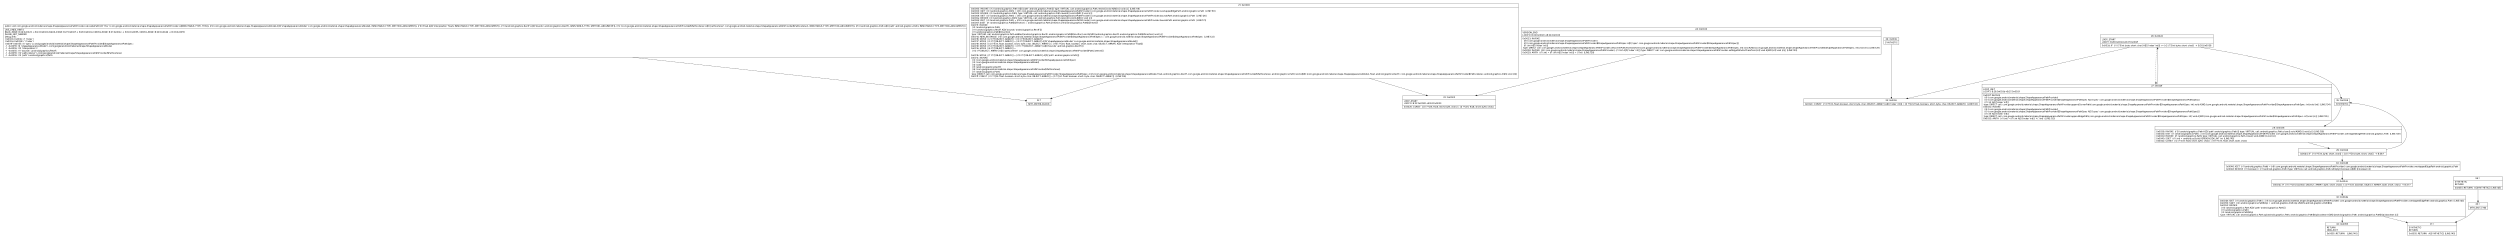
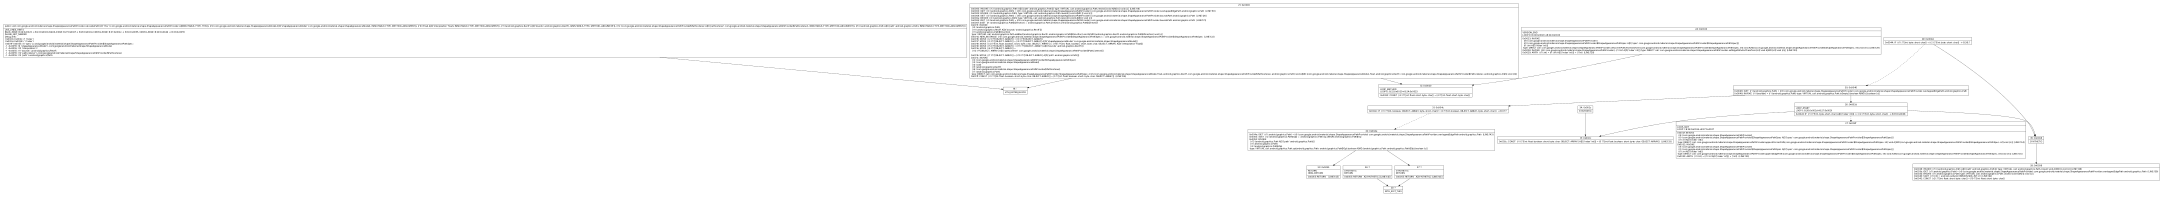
  digraph {
    fontname=Inter
    node [fontname=Inter shape=record]
    edge [fontname=Inter]
    n1 [label="{19\:\ ?|MTH_ENTER_BLOCK\l}"]
    n2 [label="{21\:\ 0x0000|0x0000: INVOKE  (r13 I:android.graphics.Path A[D('path' android.graphics.Path)]) type: VIRTUAL call: android.graphics.Path.rewind():void A[MD:():void (c)] (LINE:118)\l0x0003: IGET  (r0 I:android.graphics.Path) = (r8 I:com.google.android.material.shape.ShapeAppearancePathProvider) com.google.android.material.shape.ShapeAppearancePathProvider.overlappedEdgePath android.graphics.Path  (LINE:119)\l0x0005: INVOKE  (r0 I:android.graphics.Path) type: VIRTUAL call: android.graphics.Path.rewind():void A[MD:():void (c)]\l0x0008: IGET  (r0 I:android.graphics.Path) = (r8 I:com.google.android.material.shape.ShapeAppearancePathProvider) com.google.android.material.shape.ShapeAppearancePathProvider.boundsPath android.graphics.Path  (LINE:120)\l0x000a: INVOKE  (r0 I:android.graphics.Path) type: VIRTUAL call: android.graphics.Path.rewind():void A[MD:():void (c)]\l0x000d: IGET  (r0 I:android.graphics.Path) = (r8 I:com.google.android.material.shape.ShapeAppearancePathProvider) com.google.android.material.shape.ShapeAppearancePathProvider.boundsPath android.graphics.Path  (LINE:121)\l0x000f: SGET  (r1 I:android.graphics.Path$Direction) =  android.graphics.Path.Direction.CW android.graphics.Path$Direction \l0x0011: INVOKE  \l  (r0 I:android.graphics.Path)\l  (r11 I:android.graphics.RectF A[D('bounds' android.graphics.RectF)])\l  (r1 I:android.graphics.Path$Direction)\l type: VIRTUAL call: android.graphics.Path.addRect(android.graphics.RectF, android.graphics.Path$Direction):void A[MD:(android.graphics.RectF, android.graphics.Path$Direction):void (c)]\l0x0014: NEW_INSTANCE  (r0 I:com.google.android.material.shape.ShapeAppearancePathProvider$ShapeAppearancePathSpec) =  com.google.android.material.shape.ShapeAppearancePathProvider$ShapeAppearancePathSpec  (LINE:122)\l0x0016: MOVE  (r2 I:??[OBJECT, ARRAY]) = (r0 I:??[OBJECT, ARRAY]) \l0x0017: MOVE  (r3 I:??[OBJECT, ARRAY]) = (r9 I:??[OBJECT, ARRAY] A[D('shapeAppearanceModel' com.google.android.material.shape.ShapeAppearanceModel)]) \l0x0018: MOVE  (r4 I:??[int, float, boolean, short, byte, char, OBJECT, ARRAY]) = (r10 I:??[int, float, boolean, short, byte, char, OBJECT, ARRAY] A[D('interpolation' float)]) \l0x0019: MOVE  (r5 I:??[OBJECT, ARRAY]) = (r11 I:??[OBJECT, ARRAY] A[D('bounds' android.graphics.RectF)]) \l0x001a: MOVE  (r6 I:??[OBJECT, ARRAY]) = \l  (r12 I:??[OBJECT, ARRAY] A[D('pathListener' com.google.android.material.shape.ShapeAppearancePathProvider$PathListener)])\l \l0x001b: MOVE  (r7 I:??[OBJECT, ARRAY]) = (r13 I:??[OBJECT, ARRAY] A[D('path' android.graphics.Path)]) \l0x001c: INVOKE  \l  (r2 I:com.google.android.material.shape.ShapeAppearancePathProvider$ShapeAppearancePathSpec)\l  (r3 I:com.google.android.material.shape.ShapeAppearanceModel)\l  (r4 I:call)\l  (r5 I:android.graphics.RectF)\l  (r6 I:com.google.android.material.shape.ShapeAppearancePathProvider$PathListener)\l  (r7 I:android.graphics.Path)\l type: DIRECT call: com.google.android.material.shape.ShapeAppearancePathProvider.ShapeAppearancePathSpec.\<init\>(com.google.android.material.shape.ShapeAppearanceModel, float, android.graphics.RectF, com.google.android.material.shape.ShapeAppearancePathProvider$PathListener, android.graphics.Path):void A[MD:(com.google.android.material.shape.ShapeAppearanceModel, float, android.graphics.RectF, com.google.android.material.shape.ShapeAppearancePathProvider$PathListener, android.graphics.Path):void (m)]\l0x001f: CONST  (r1 I:??[int, float, boolean, short, byte, char, OBJECT, ARRAY]) = (0 ??[int, float, boolean, short, byte, char, OBJECT, ARRAY])  (LINE:128)\l}"]
-   n3 [label="{22\:\ 0x0020|LOOP_START\lLOOP:0: B:22:0x0020\-\>B:24:0x0023\l|0x0020: CONST  (r2 I:??[int, float, short, byte, char]) = (4 ??[int, float, short, byte, char]) \l}"]
+   n3 [label="{22\:\ 0x0020|LOOP_METHOD\lLOOP:0: B:22:0x0020\-\>B:24:0x0023\l|0x0020: CONST  (r2 I:??[int, float, short, byte, char]) = (4 ??[int, float, short, byte, char]) \l}"]
    n4 [label="{24\:\ 0x0023|VERSION_END\lLOOP:0: B:22:0x0020\-\>B:24:0x0023\l|0x0023: INVOKE  \l  (r8 I:com.google.android.material.shape.ShapeAppearancePathProvider)\l  (r0 I:com.google.android.material.shape.ShapeAppearancePathProvider$ShapeAppearancePathSpec A[D('spec' com.google.android.material.shape.ShapeAppearancePathProvider$ShapeAppearancePathSpec)])\l  (r1 I:int A[D('index' int)])\l type: DIRECT call: com.google.android.material.shape.ShapeAppearancePathProvider.setCornerPathAndTransform(com.google.android.material.shape.ShapeAppearancePathProvider$ShapeAppearancePathSpec, int):void A[MD:(com.google.android.material.shape.ShapeAppearancePathProvider$ShapeAppearancePathSpec, int):void (m)] (LINE:129)\l0x0026: INVOKE  (r8 I:com.google.android.material.shape.ShapeAppearancePathProvider), (r1 I:int A[D('index' int)]) type: DIRECT call: com.google.android.material.shape.ShapeAppearancePathProvider.setEdgePathAndTransform(int):void A[MD:(int):void (m)] (LINE:130)\l0x0029: ARITH  (r1 I:int) = (r1 I:int A[D('index' int)]) + (1 int)  (LINE:128)\l}"]
    n5 [label="{34\:\ 0x002c|SYNTHETIC\l}"]
    n6 [label="{25\:\ 0x002c|0x002c: CONST  (r1 I:??[int, float, boolean, short, byte, char, OBJECT, ARRAY] A[D('index' int)]) = (0 ??[int, float, boolean, short, byte, char, OBJECT, ARRAY])  (LINE:133)\l}"]
    n7 [label="{26\:\ 0x002d|LOOP_START\lLOOP:1: B:26:0x002d\-\>B:27:0x002f\l|0x002d: IF  (r1 I:??[int, byte, short, char] A[D('index' int)]) \>= (r2 I:??[int, byte, short, char])  \-\> B:35:0x0038 \l}"]
    n8 [label="{27\:\ 0x002f|LOOP_IGET\lLOOP:1: B:26:0x002d\-\>B:27:0x002f\l|0x002f: INVOKE  \l  (r8 I:com.google.android.material.shape.ShapeAppearancePathProvider)\l  (r0 I:com.google.android.material.shape.ShapeAppearancePathProvider$ShapeAppearancePathSpec A[D('spec' com.google.android.material.shape.ShapeAppearancePathProvider$ShapeAppearancePathSpec)])\l  (r1 I:int A[D('index' int)])\l type: DIRECT call: com.google.android.material.shape.ShapeAppearancePathProvider.appendCornerPath(com.google.android.material.shape.ShapeAppearancePathProvider$ShapeAppearancePathSpec, int):void A[MD:(com.google.android.material.shape.ShapeAppearancePathProvider$ShapeAppearancePathSpec, int):void (m)] (LINE:134)\l0x0032: INVOKE  \l  (r8 I:com.google.android.material.shape.ShapeAppearancePathProvider)\l  (r0 I:com.google.android.material.shape.ShapeAppearancePathProvider$ShapeAppearancePathSpec A[D('spec' com.google.android.material.shape.ShapeAppearancePathProvider$ShapeAppearancePathSpec)])\l  (r1 I:int A[D('index' int)])\l type: DIRECT call: com.google.android.material.shape.ShapeAppearancePathProvider.appendEdgePath(com.google.android.material.shape.ShapeAppearancePathProvider$ShapeAppearancePathSpec, int):void A[MD:(com.google.android.material.shape.ShapeAppearancePathProvider$ShapeAppearancePathSpec, int):void (m)] (LINE:135)\l0x0035: ARITH  (r1 I:int) = (r1 I:int A[D('index' int)]) + (1 int)  (LINE:133)\l}"]
    n9 [label="{35\:\ 0x0038|SYNTHETIC\l}"]
    n10 [label="{28\:\ 0x0038|0x0038: INVOKE  (r13 I:android.graphics.Path A[D('path' android.graphics.Path)]) type: VIRTUAL call: android.graphics.Path.close():void A[MD:():void (c)] (LINE:138)\l0x003b: IGET  (r1 I:android.graphics.Path) = (r8 I:com.google.android.material.shape.ShapeAppearancePathProvider) com.google.android.material.shape.ShapeAppearancePathProvider.overlappedEdgePath android.graphics.Path  (LINE:139)\l0x003d: INVOKE  (r1 I:android.graphics.Path) type: VIRTUAL call: android.graphics.Path.close():void A[MD:():void (c)]\l0x0040: SGET  (r1 I:int) =  android.os.Build.VERSION.SDK_INT int  (LINE:142)\l0x0042: CONST  (r2 I:??[int, float, short, byte, char]) = (19 ??[int, float, short, byte, char]) \l}"]
    n11 [label="{29\:\ 0x0044|0x0044: IF  (r1 I:??[int, byte, short, char]) \< (r2 I:??[int, byte, short, char])  \-\> B:36:? \l}"]
    n12 [label="{30\:\ 0x0046|0x0046: IGET  (r1 I:android.graphics.Path) = (r8 I:com.google.android.material.shape.ShapeAppearancePathProvider) com.google.android.material.shape.ShapeAppearancePathProvider.overlappedEdgePath android.graphics.Path \l0x0048: INVOKE  (r1 I:boolean) = (r1 I:android.graphics.Path) type: VIRTUAL call: android.graphics.Path.isEmpty():boolean A[MD:():boolean (c)]\l}"]
    n13 [label="{31\:\ 0x004c|0x004c: IF  (r1 I:??[int, boolean, OBJECT, ARRAY, byte, short, char]) != (0 ??[int, boolean, OBJECT, ARRAY, byte, short, char])  \-\> B:37:? \l}"]
    n14 [label="{36\:\ ?|SYNTHETIC\lRETURN\l|0x0055: RETURN   A[SYNTHETIC] (LINE:145)\l}"]
    n15 [label="{20\:\ ?|MTH_EXIT_THIS\l}"]
    n16 [label="{32\:\ 0x004e|0x004e: IGET  (r1 I:android.graphics.Path) = (r8 I:com.google.android.material.shape.ShapeAppearancePathProvider) com.google.android.material.shape.ShapeAppearancePathProvider.overlappedEdgePath android.graphics.Path  (LINE:143)\l0x0050: SGET  (r2 I:android.graphics.Path$Op) =  android.graphics.Path.Op.UNION android.graphics.Path$Op \l0x0052: INVOKE  \l  (r13 I:android.graphics.Path A[D('path' android.graphics.Path)])\l  (r1 I:android.graphics.Path)\l  (r2 I:android.graphics.Path$Op)\l type: VIRTUAL call: android.graphics.Path.op(android.graphics.Path, android.graphics.Path$Op):boolean A[MD:(android.graphics.Path, android.graphics.Path$Op):boolean (c)]\l}"]
    n17 [label="{37\:\ ?|SYNTHETIC\lRETURN\l|0x0055: RETURN   A[SYNTHETIC] (LINE:145)\l}"]
-   n18 [label="{33\:\ 0x0055|RETURN\lORIG_EXIT\l|0x0055: RETURN    (LINE:145)\l}"]
+   n18 [label="{33\:\ 0x0055|RETURN\lORIG_RETURN\l|0x0055: RETURN    (LINE:145)\l}"]
    n19 [label="{public void com.google.android.material.shape.ShapeAppearancePathProvider.calculatePath((r8 'this' I:com.google.android.material.shape.ShapeAppearancePathProvider A[IMMUTABLE_TYPE, THIS]), (r9 I:com.google.android.material.shape.ShapeAppearanceModel A[D('shapeAppearanceModel' com.google.android.material.shape.ShapeAppearanceModel), IMMUTABLE_TYPE, METHOD_ARGUMENT]), (r10 I:float A[D('interpolation' float), IMMUTABLE_TYPE, METHOD_ARGUMENT]), (r11 I:android.graphics.RectF A[D('bounds' android.graphics.RectF), IMMUTABLE_TYPE, METHOD_ARGUMENT]), (r12 I:com.google.android.material.shape.ShapeAppearancePathProvider$PathListener A[D('pathListener' com.google.android.material.shape.ShapeAppearancePathProvider$PathListener), IMMUTABLE_TYPE, METHOD_ARGUMENT]), (r13 I:android.graphics.Path A[D('path' android.graphics.Path), IMMUTABLE_TYPE, METHOD_ARGUMENT]))  | USE_LINES_HINTS\lBACK_EDGE: B:24:0x0023 \-\> B:22:0x0020, BACK_EDGE: B:27:0x002f \-\> B:26:0x002d, CROSS_EDGE: B:31:0x004c \-\> B:33:0x0055, CROSS_EDGE: B:29:0x0044 \-\> B:33:0x0055\lINLINE_NOT_NEEDED\lDebug Info:\l  0x0020\-0x002c: r1 'index' I\l  0x002d\-0x0038: r1 'index' I\l  0x001f\-0x0055: r0 'spec' Lcom\/google\/android\/material\/shape\/ShapeAppearancePathProvider$ShapeAppearancePathSpec;\l  \-1 \-0x0055: r9 'shapeAppearanceModel' Lcom\/google\/android\/material\/shape\/ShapeAppearanceModel;\l  \-1 \-0x0055: r10 'interpolation' F\l  \-1 \-0x0055: r11 'bounds' Landroid\/graphics\/RectF;\l  \-1 \-0x0055: r12 'pathListener' Lcom\/google\/android\/material\/shape\/ShapeAppearancePathProvider$PathListener;\l  \-1 \-0x0055: r13 'path' Landroid\/graphics\/Path;\l}"]
    n2 -> n1
    n2 -> n3
    n4 -> n3
    n5 -> n6
    n7 -> n6
    n7 -> n8 [style=dashed]
    n7 -> n9
-   n8 -> n7
+   n12 -> n7
    n9 -> n10
-   n10 -> n11
    n11 -> n9
    n11 -> n12 [style=dashed]
    n12 -> n13
    n13 -> n16 [style=dashed]
    n14 -> n15
    n16 -> n17
    n16 -> n18
-   n15 -> n17
+   n17 -> n15
    n19 -> n1
  }
